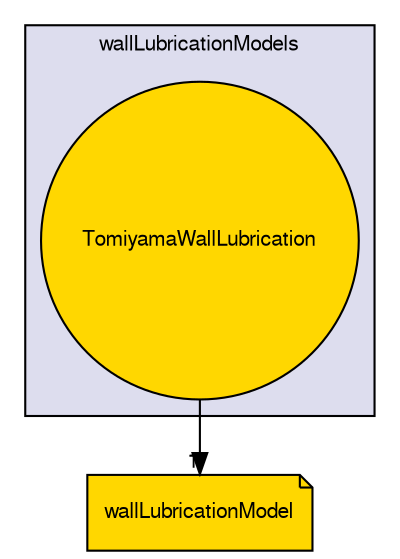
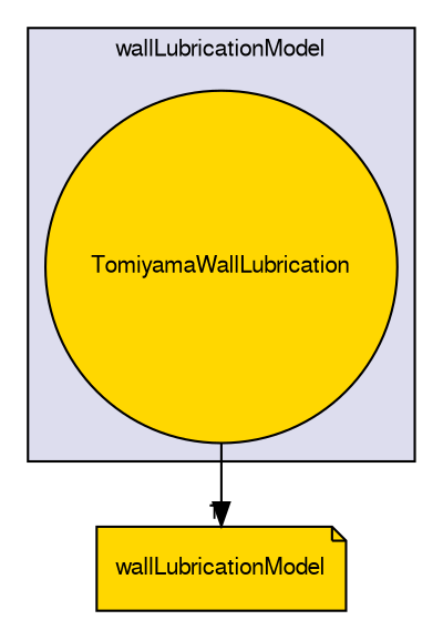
  digraph {
    compound=true
    node [fillcolor=gold fontname=FreeSans fontsize=10 style=filled]
    n1 [label=TomiyamaWallLubrication pencolor=black shape=circle]
    n2 [label=wallLubricationModel shape=note]
    subgraph cluster_1 {
      bgcolor="#ddddee"
      fontname=FreeSans
      fontsize=10
-     label=wallLubricationModels
+     label=wallLubricationModel
      pencolor=black
      n1
    }
    n1 -> n2 [headlabel=1 labeldistance=1.5 labelfontname=FreeSans labelfontsize=10]
  }
